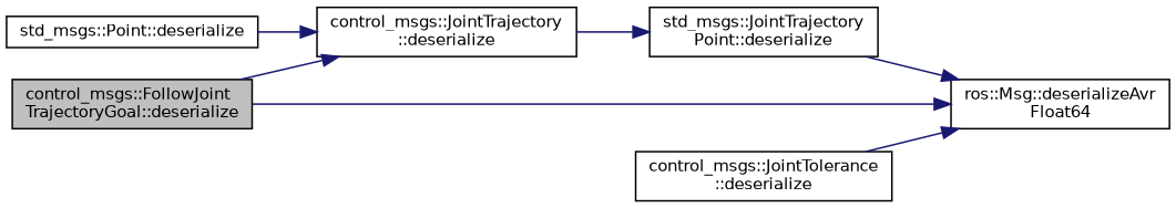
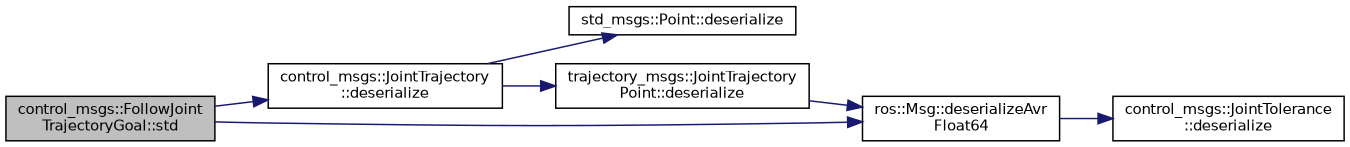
  digraph {
    rankdir=LR
    node [color=black fillcolor=white fontname=Helvetica fontsize=10 shape=record style=filled]
    edge [color=midnightblue fontname=Helvetica fontsize=10 labelfontname=Helvetica labelfontsize=10 style=solid]
-   n1 [fillcolor=grey75 fontcolor=black height=0.2 label="control_msgs::FollowJoint\lTrajectoryGoal::deserialize" width=0.4]
+   n1 [fillcolor=grey75 fontcolor=black height=0.2 label="control_msgs::FollowJoint\lTrajectoryGoal::std" width=0.4]
    n2 [height=0.2 label="control_msgs::JointTrajectory\l::deserialize" width=0.4]
    n3 [height=0.2 label="ros::Msg::deserializeAvr\lFloat64" width=0.4]
    n4 [height=0.2 label="std_msgs::Point::deserialize" width=0.4]
-   n5 [height=0.2 label="std_msgs::JointTrajectory\lPoint::deserialize" width=0.4]
+   n5 [height=0.2 label="trajectory_msgs::JointTrajectory\lPoint::deserialize" width=0.4]
    n6 [height=0.2 label="control_msgs::JointTolerance\l::deserialize" width=0.4]
    n1 -> n2
    n1 -> n3
-   n4 -> n2
+   n2 -> n4
    n2 -> n5
    n5 -> n3
-   n6 -> n3
+   n3 -> n6
  }
